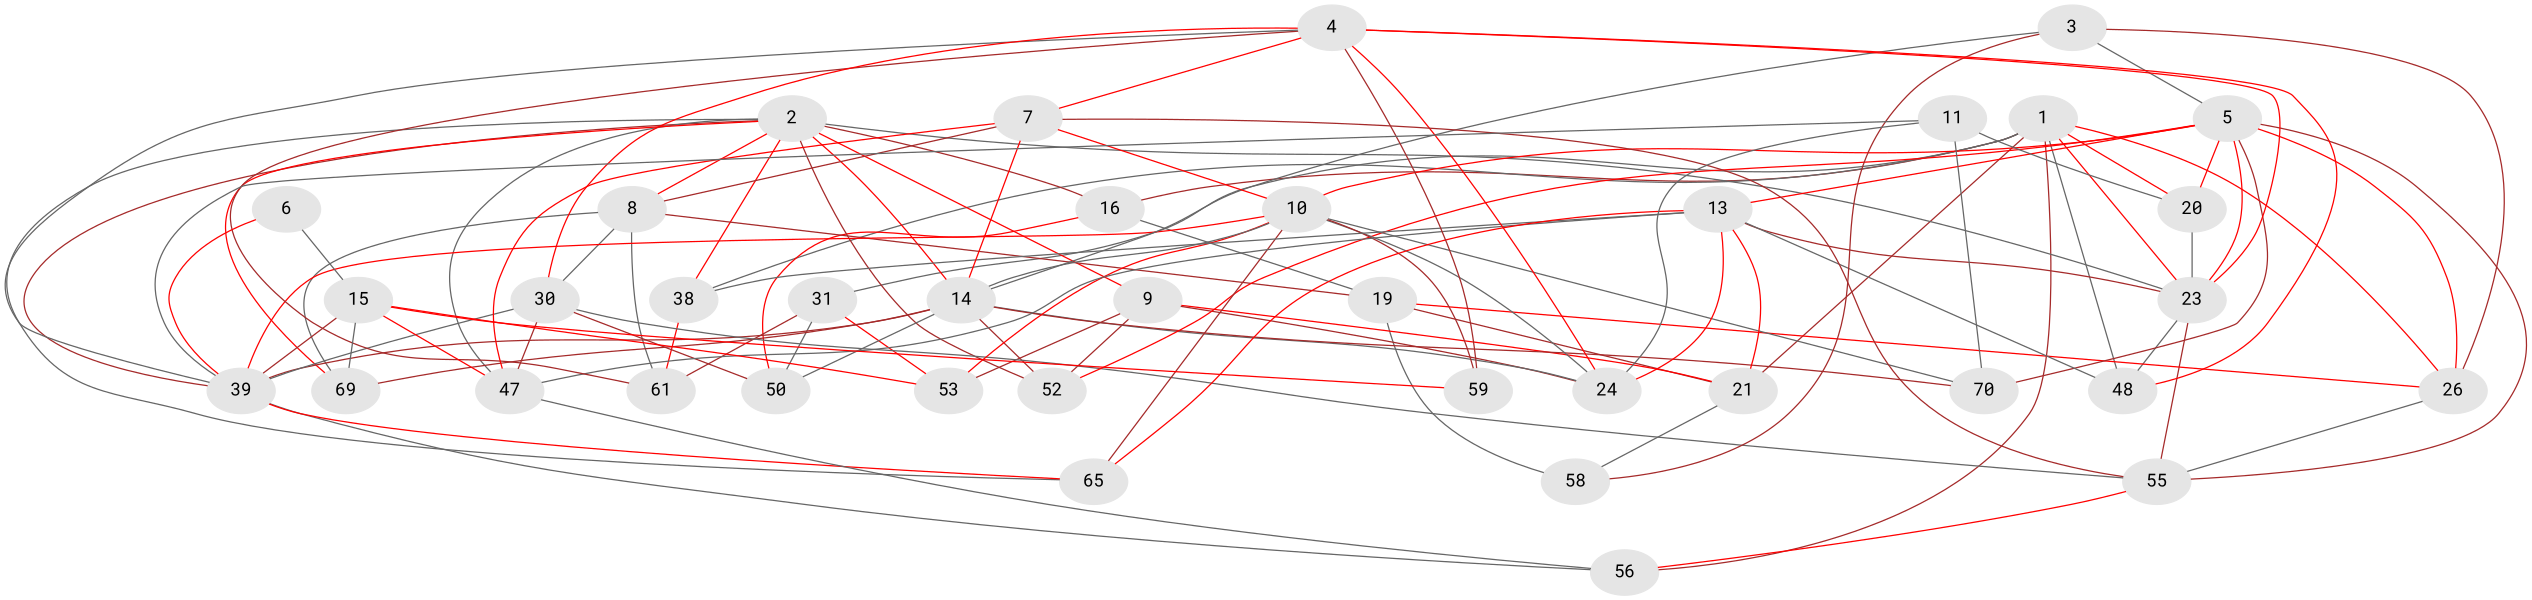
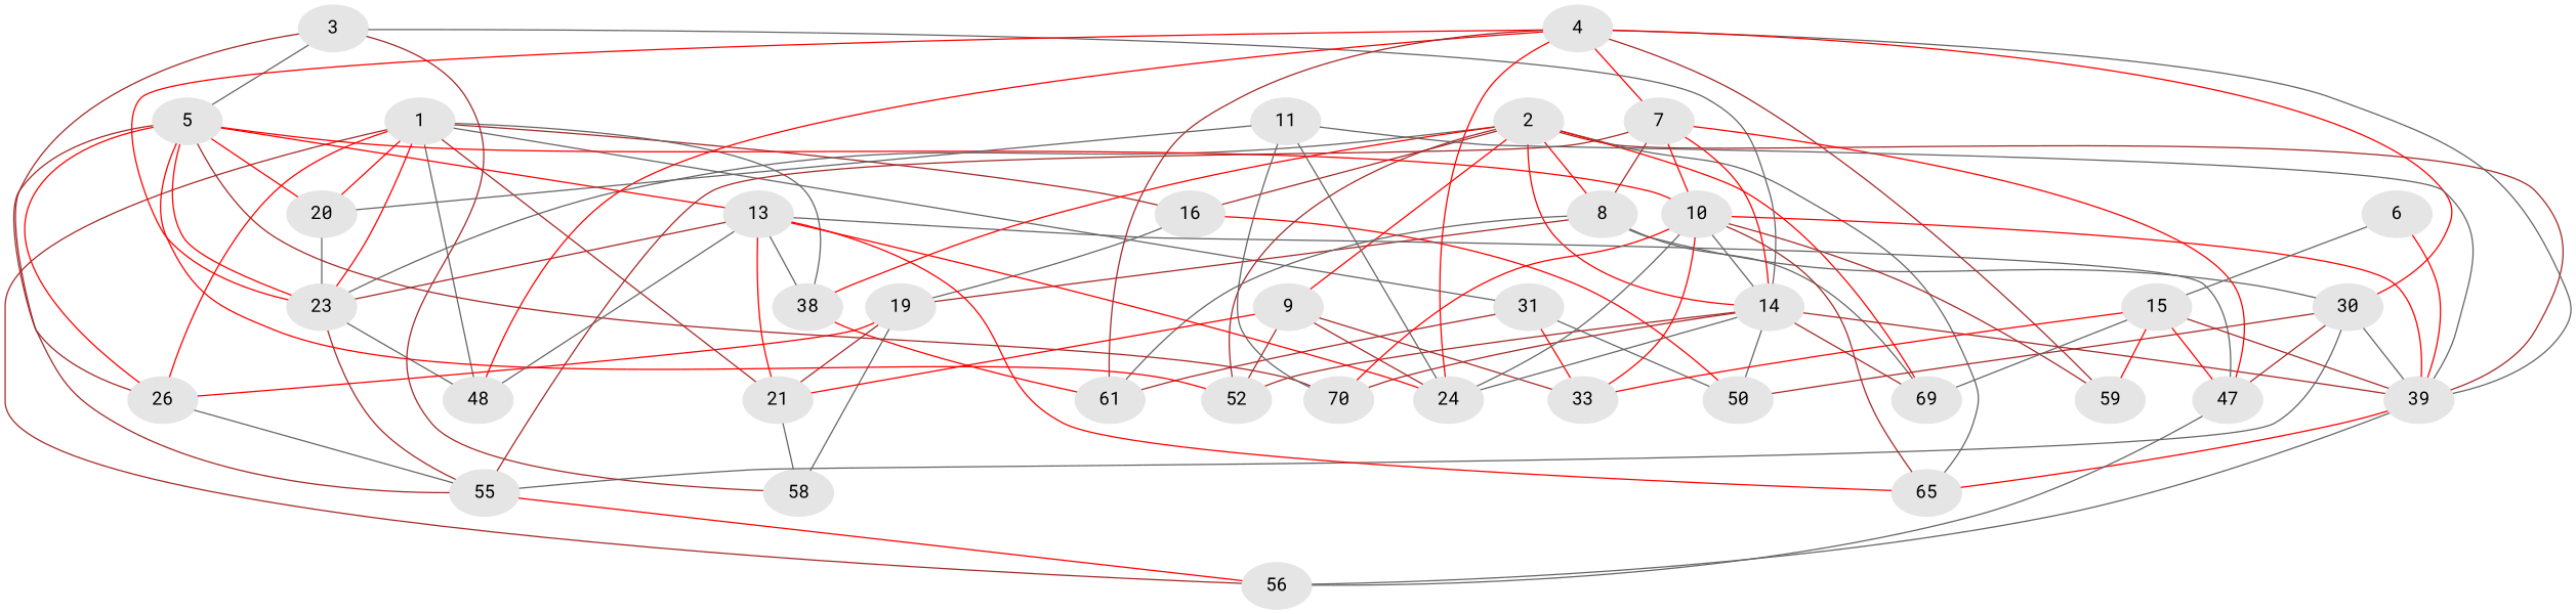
  graph {
    fontname="Roboto Mono"
    node [color=gray90 fontname="Roboto Mono" style=filled]
    edge [color=red fontname="Roboto Mono"]
    1 [super="+60+40+68"]
    16
    20
    23 [super="+28+43"]
    26 [super="+57"]
    n6 [label=21 super="+32"]
    31
    38
    48
    56
    19 [super="+53"]
    50
    55 [super="+72"]
    58
    61
-   33 [label=53]
+   33
    2 [super="+12"]
    8 [super="+45"]
    9 [super="+34"]
    14 [super="+22+42+54"]
    39 [super="+51+46"]
    47 [super="+66"]
    52
    65
    69
    30 [super="+63"]
    24 [super="+71"]
    70
    5 [super="+73+21"]
    10 [super="+25"]
    13 [super="+49+62"]
    3
    4 [super="+35+44"]
    7 [super="+17"]
    59
    15 [super="+36+18"]
    6
    11
    1 -- 16 [color=brown]
    1 -- 20
    1 -- 23
    1 -- 26
    1 -- n6 [color=brown weight=2]
    1 -- 31 [color=gray40]
    1 -- 38 [color=gray40]
    1 -- 48 [color=gray40]
    1 -- 56 [color=brown]
    16 -- 19 [color=gray40]
    16 -- 50
    20 -- 23 [color=gray40]
    23 -- 48 [color=gray40]
    23 -- 55 [color=brown]
    26 -- 55 [color=gray40]
    n6 -- 58 [color=gray40]
    31 -- 50 [color=gray40]
    31 -- 61 [color=brown]
    31 -- 33
    38 -- 61
    19 -- 26
    19 -- n6 [color=brown]
    19 -- 58 [color=gray40 weight=2]
    55 -- 56
    2 -- 16 [color=brown]
    2 -- 23 [color=gray40]
    2 -- 38
    2 -- 8
    2 -- 9 [weight=2]
    2 -- 14
    2 -- 39 [color=brown]
-   2 -- 47 [color=gray40]
    2 -- 52 [color=brown]
    2 -- 65 [color=gray40]
    2 -- 69
    8 -- 19 [color=brown]
    8 -- 61 [color=gray40]
    8 -- 69 [color=gray40]
    8 -- 30 [color=gray40]
    9 -- n6
    9 -- 33 [color=brown]
    9 -- 52 [color=brown]
    9 -- 24 [color=brown]
    14 -- 50 [color=gray40]
    14 -- 39 [color=brown]
    14 -- 52 [color=brown]
    14 -- 69 [color=brown]
    14 -- 24 [color=gray40]
    14 -- 70 [color=brown]
    39 -- 56 [color=gray40]
    39 -- 65
    47 -- 56 [color=gray40]
    30 -- 50 [color=brown]
    30 -- 55 [color=gray40]
    30 -- 39 [color=gray40]
    30 -- 47 [color=brown]
    5 -- 20
    5 -- 23
    5 -- 26 [weight=2]
    5 -- 55 [color=brown]
    5 -- 52
    5 -- 70 [color=brown]
    5 -- 10
    5 -- 13
    10 -- 33
    10 -- 14 [color=gray40]
    10 -- 39 [weight=2]
    10 -- 65 [color=brown]
    10 -- 24 [color=gray40]
-   10 -- 70 [color=gray40]
+   10 -- 70
    10 -- 59 [color=brown]
    13 -- 23 [color=brown]
    13 -- n6
    13 -- 38 [color=gray40]
    13 -- 48 [color=gray40]
    13 -- 47 [color=gray40]
    13 -- 65
    13 -- 24
    3 -- 26 [color=brown]
    3 -- 58 [color=brown]
    3 -- 14 [color=gray40]
    3 -- 5 [color=gray40]
    4 -- 23
    4 -- 48
    4 -- 61 [color=brown]
    4 -- 39 [color=gray40]
    4 -- 30
    4 -- 24
    4 -- 7
    4 -- 59 [color=brown]
    7 -- 55 [color=brown]
    7 -- 8 [color=brown]
    7 -- 14
    7 -- 47
    7 -- 10
    15 -- 33
    15 -- 39 [color=brown]
    15 -- 47
    15 -- 69 [color=gray40]
    15 -- 59 [weight=2]
    6 -- 39 [weight=2]
    6 -- 15 [color=gray40 weight=2]
    11 -- 20 [color=gray40]
    11 -- 39 [color=gray40]
    11 -- 24 [color=gray40]
    11 -- 70 [color=gray40]
  }
